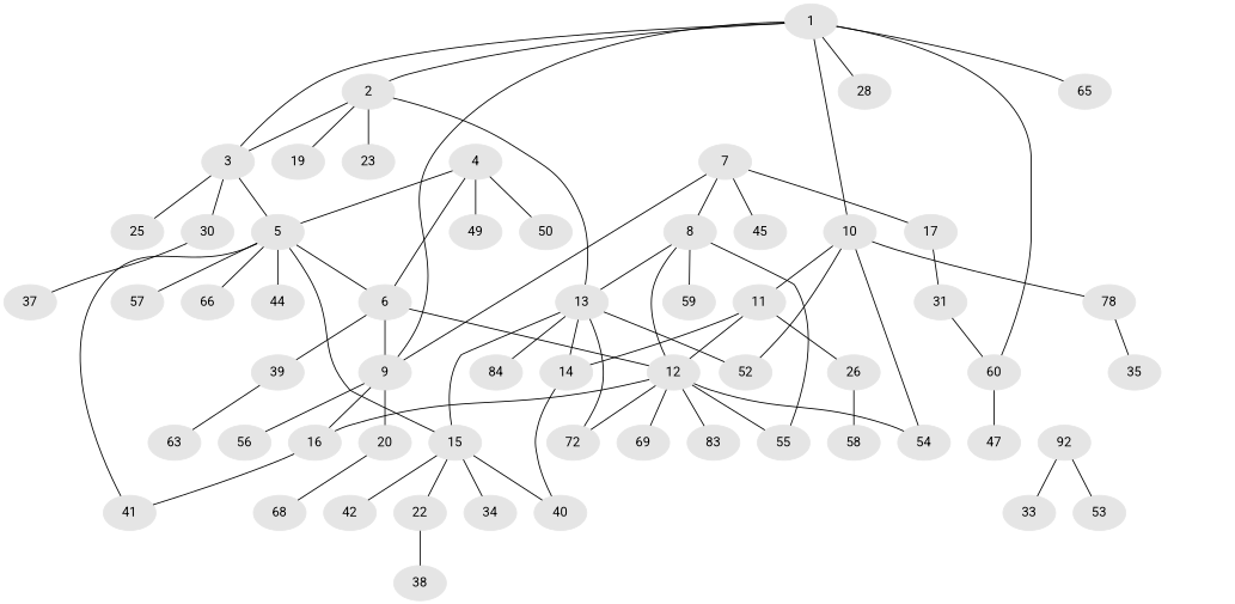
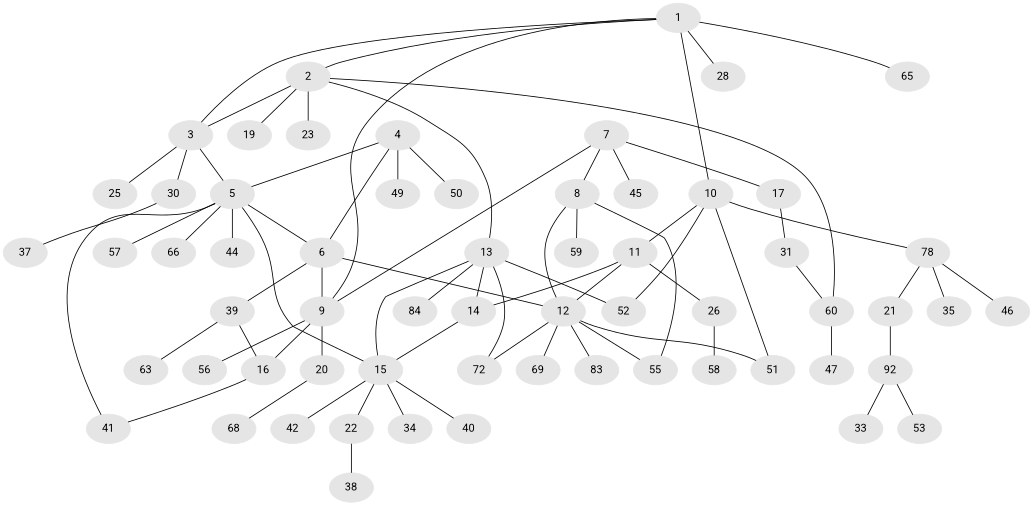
  graph {
    fontname=Roboto
    node [color=gray90 fontname=Roboto style=filled]
    edge [fontname=Roboto]
    1
    2
    3
    9
    10
    28
    60
    n8 [label=65]
    13
    19
    23
    5
    25
    30
    16
    20
    56
    11
    n19 [label=78]
    52
-   54
+   54 [label=51]
    47
    15
    14
    n25 [label=72]
    n26 [label=84]
    6
    n28 [label=66]
    41
    44
    57
    37
    4
    49
    50
    12
    39
    22
    34
    40
    42
    55
    n43 [label=69]
    n44 [label=83]
    63
    7
    8
    17
    45
    59
    31
    n52 [label=68]
    26
+   21
    35
+   46
    58
    38
    n59 [label=92]
    33
    53
    1 -- 2
    1 -- 3
    1 -- 9
    1 -- 10
    1 -- 28
-   1 -- 60
+   2 -- 60
    1 -- n8
    2 -- 3
    2 -- 13
    2 -- 19
    2 -- 23
    3 -- 5
    3 -- 25
    3 -- 30
    9 -- 16
    9 -- 20
    9 -- 56
    10 -- 11
    10 -- n19
    10 -- 52
    10 -- 54
    60 -- 47
    13 -- 52
    13 -- 15
    13 -- 14
    13 -- n25
    13 -- n26
    5 -- 15
    5 -- 6
    5 -- n28
    5 -- 41
    5 -- 44
    5 -- 57
    30 -- 37
    16 -- 41
    20 -- n52
    11 -- 14
    11 -- 12
    11 -- 26
+   n19 -- 21
    n19 -- 35
+   n19 -- 46
    15 -- 22
    15 -- 34
    15 -- 40
    15 -- 42
-   14 -- 40
+   14 -- 15
    6 -- 9
    6 -- 12
    6 -- 39
    4 -- 5
    4 -- 6
    4 -- 49
    4 -- 50
-   12 -- 16
+   39 -- 16
    12 -- 54
    12 -- n25
    12 -- 55
    12 -- n43
    12 -- n44
    39 -- 63
    22 -- 38
    7 -- 9
    7 -- 8
    7 -- 17
    7 -- 45
-   8 -- 13
    8 -- 12
    8 -- 55
    8 -- 59
    17 -- 31
    31 -- 60
    26 -- 58
+   21 -- n59
    n59 -- 33
    n59 -- 53
  }
